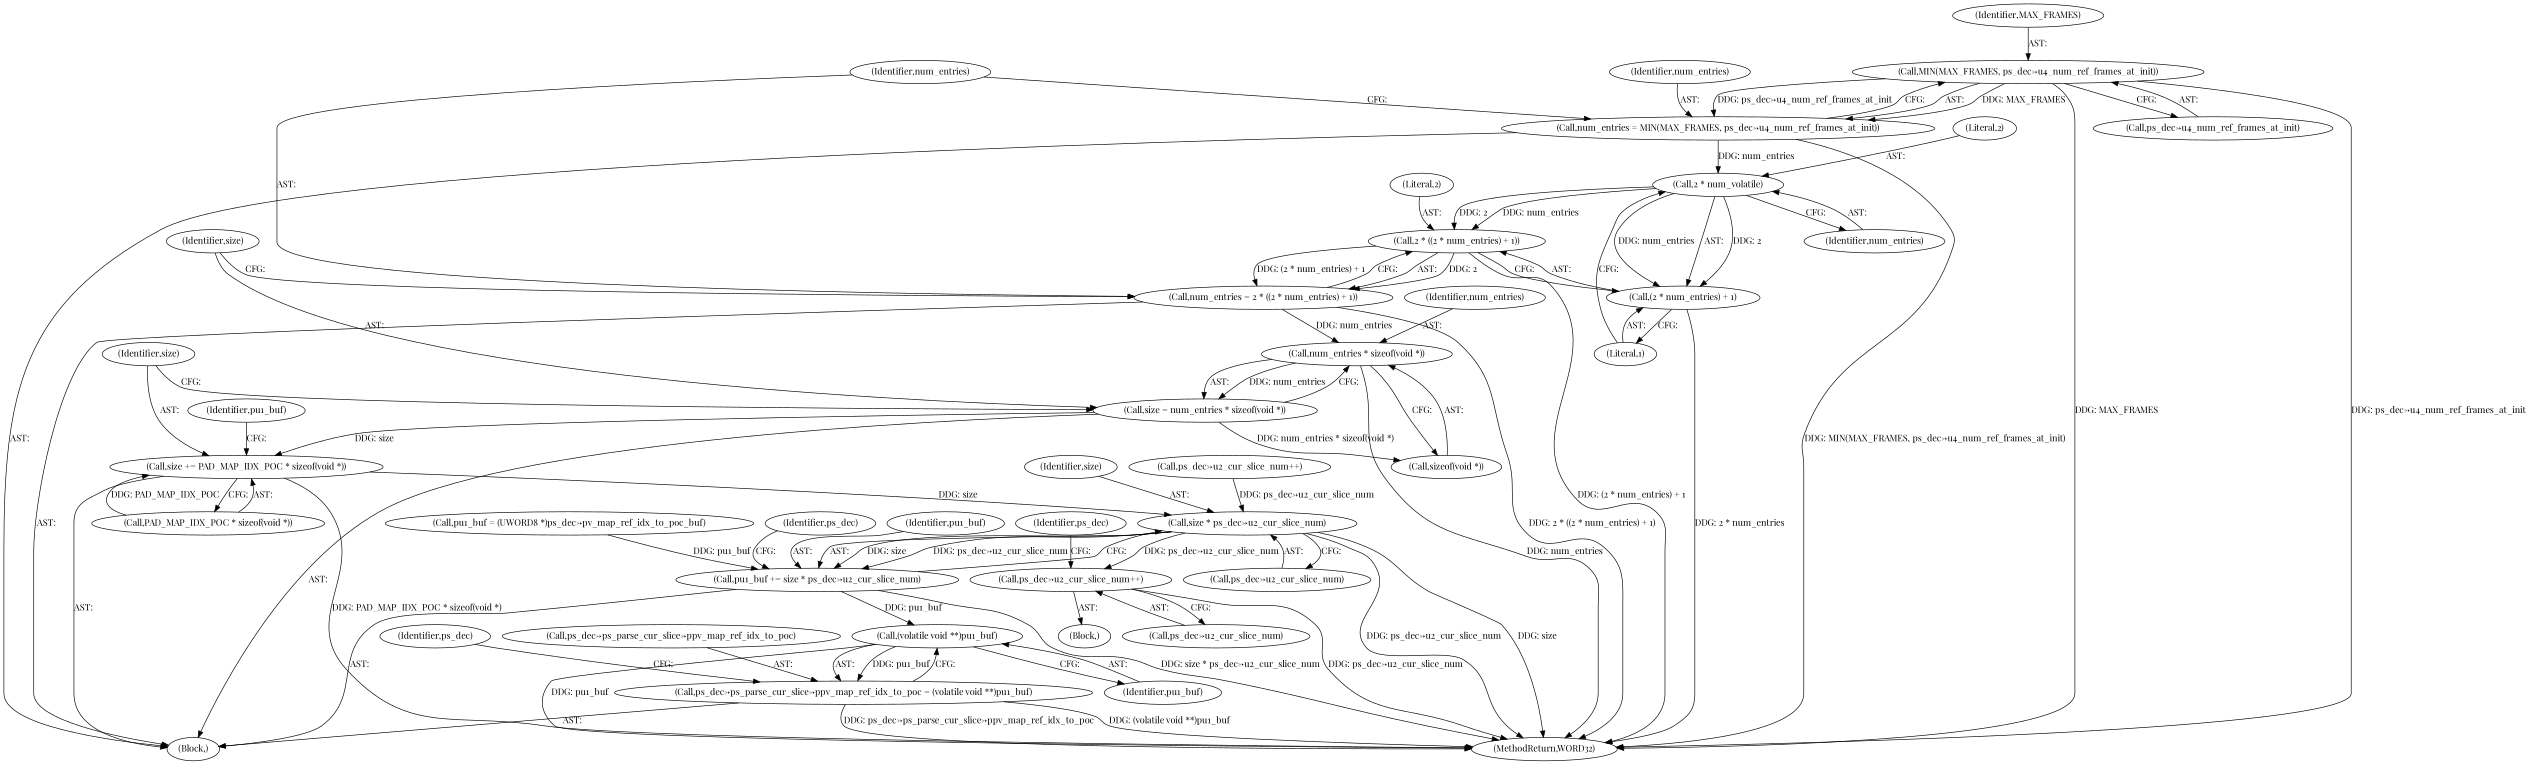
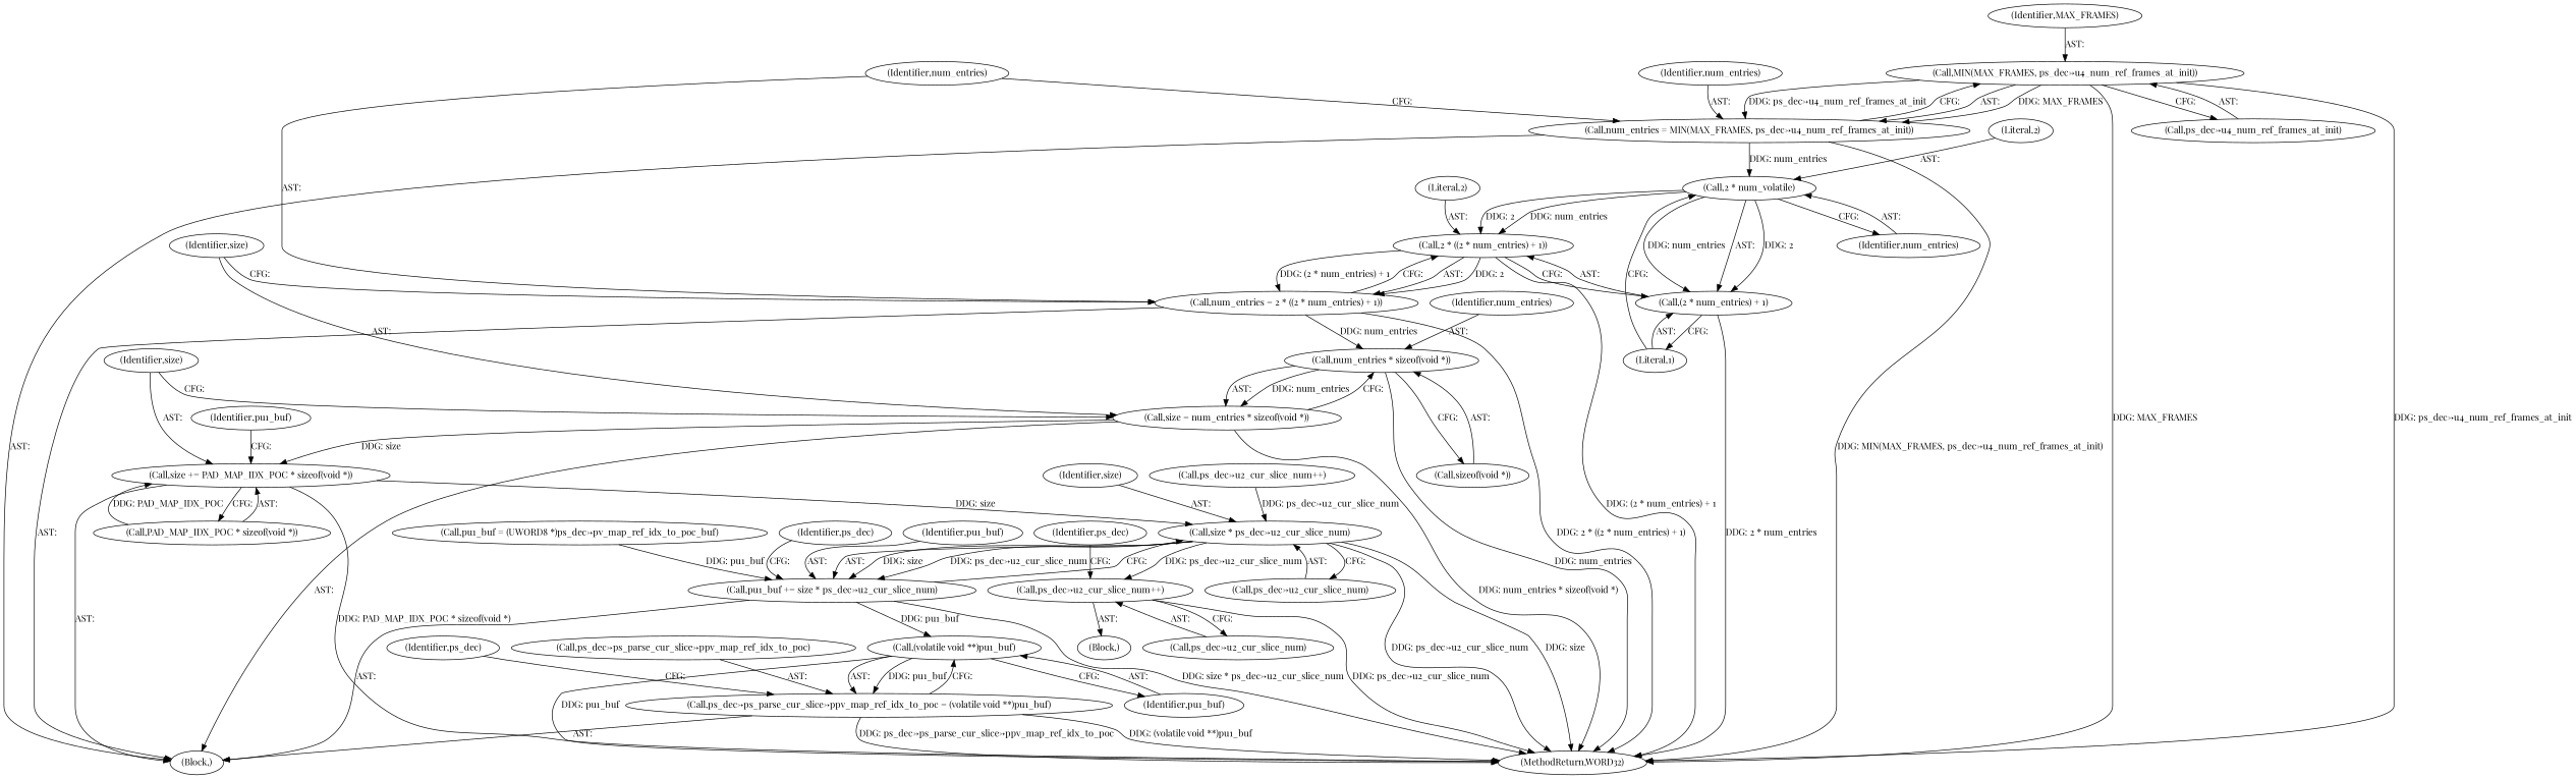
  digraph {
    fontname="Playfair Display"
    node [fontname="Playfair Display"]
    edge [fontname="Playfair Display"]
    n1 [label="(Call,MIN(MAX_FRAMES, ps_dec->u4_num_ref_frames_at_init))"]
    n2 [label="(Call,num_entries = MIN(MAX_FRAMES, ps_dec->u4_num_ref_frames_at_init))"]
    n3 [label="(MethodReturn,WORD32)"]
    n4 [label="(Call,ps_dec->u4_num_ref_frames_at_init)"]
    n5 [label="(Call,2 * num_volatile)"]
    n6 [label="(Block,)"]
    n7 [label="(Call,2 * ((2 * num_entries) + 1))"]
    n8 [label="(Call,(2 * num_entries) + 1)"]
    n9 [label="(Identifier,num_entries)"]
    n10 [label="(Call,num_entries = 2 * ((2 * num_entries) + 1))"]
    n11 [label="(Literal,1)"]
    n12 [label="(Call,num_entries * sizeof(void *))"]
    n13 [label="(Call,size = num_entries * sizeof(void *))"]
    n14 [label="(Call,sizeof(void *))"]
    n15 [label="(Call,size += PAD_MAP_IDX_POC * sizeof(void *))"]
    n16 [label="(Call,size * ps_dec->u2_cur_slice_num)"]
    n17 [label="(Call,PAD_MAP_IDX_POC * sizeof(void *))"]
    n18 [label="(Call,pu1_buf += size * ps_dec->u2_cur_slice_num)"]
    n19 [label="(Call,ps_dec->u2_cur_slice_num++)"]
    n20 [label="(Call,ps_dec->u2_cur_slice_num)"]
    n21 [label="(Call,(volatile void **)pu1_buf)"]
    n22 [label="(Call,ps_dec->u2_cur_slice_num)"]
    n23 [label="(Block,)"]
    n24 [label="(Call,ps_dec->ps_parse_cur_slice->ppv_map_ref_idx_to_poc = (volatile void **)pu1_buf)"]
    n25 [label="(Identifier,pu1_buf)"]
    n26 [label="(Identifier,ps_dec)"]
    n27 [label="(Identifier,pu1_buf)"]
    n28 [label="(Literal,2)"]
    n29 [label="(Call,ps_dec->ps_parse_cur_slice->ppv_map_ref_idx_to_poc)"]
    n30 [label="(Identifier,ps_dec)"]
    n31 [label="(Call,pu1_buf = (UWORD8 *)ps_dec->pv_map_ref_idx_to_poc_buf)"]
    n32 [label="(Identifier,num_entries)"]
    n33 [label="(Identifier,ps_dec)"]
    n34 [label="(Identifier,pu1_buf)"]
    n35 [label="(Literal,2)"]
    n36 [label="(Call,ps_dec->u2_cur_slice_num++)"]
    n37 [label="(Identifier,size)"]
    n38 [label="(Identifier,num_entries)"]
    n39 [label="(Identifier,num_entries)"]
    n40 [label="(Identifier,size)"]
    n41 [label="(Identifier,MAX_FRAMES)"]
    n42 [label="(Identifier,size)"]
    n1 -> n2 [label="AST: "]
    n1 -> n2 [label="DDG: MAX_FRAMES"]
    n1 -> n2 [label="DDG: ps_dec->u4_num_ref_frames_at_init"]
    n1 -> n3 [label="DDG: ps_dec->u4_num_ref_frames_at_init"]
    n1 -> n3 [label="DDG: MAX_FRAMES"]
    n1 -> n4 [label="CFG: "]
    n2 -> n1 [label="CFG: "]
    n2 -> n3 [label="DDG: MIN(MAX_FRAMES, ps_dec->u4_num_ref_frames_at_init)"]
    n2 -> n5 [label="DDG: num_entries"]
    n2 -> n6 [label="AST: "]
    n4 -> n1 [label="AST: "]
    n5 -> n7 [label="DDG: 2"]
    n5 -> n7 [label="DDG: num_entries"]
    n5 -> n8 [label="AST: "]
    n5 -> n8 [label="DDG: 2"]
    n5 -> n8 [label="DDG: num_entries"]
    n5 -> n9 [label="CFG: "]
    n7 -> n3 [label="DDG: (2 * num_entries) + 1"]
    n7 -> n8 [label="CFG: "]
    n7 -> n10 [label="AST: "]
    n7 -> n10 [label="DDG: 2"]
    n7 -> n10 [label="DDG: (2 * num_entries) + 1"]
    n8 -> n3 [label="DDG: 2 * num_entries"]
    n8 -> n7 [label="AST: "]
    n8 -> n11 [label="CFG: "]
    n9 -> n5 [label="AST: "]
    n10 -> n3 [label="DDG: 2 * ((2 * num_entries) + 1)"]
    n10 -> n6 [label="AST: "]
    n10 -> n7 [label="CFG: "]
    n10 -> n12 [label="DDG: num_entries"]
    n11 -> n5 [label="CFG: "]
    n11 -> n8 [label="AST: "]
    n12 -> n3 [label="DDG: num_entries"]
    n12 -> n13 [label="AST: "]
    n12 -> n13 [label="DDG: num_entries"]
    n12 -> n14 [label="CFG: "]
-   n13 -> n14 [label="DDG: num_entries * sizeof(void *)"]
+   n13 -> n3 [label="DDG: num_entries * sizeof(void *)"]
    n13 -> n6 [label="AST: "]
    n13 -> n12 [label="CFG: "]
    n13 -> n15 [label="DDG: size"]
    n14 -> n12 [label="AST: "]
    n15 -> n3 [label="DDG: PAD_MAP_IDX_POC * sizeof(void *)"]
    n15 -> n6 [label="AST: "]
    n15 -> n16 [label="DDG: size"]
    n15 -> n17 [label="CFG: "]
    n16 -> n3 [label="DDG: ps_dec->u2_cur_slice_num"]
    n16 -> n3 [label="DDG: size"]
    n16 -> n18 [label="AST: "]
    n16 -> n18 [label="DDG: size"]
    n16 -> n18 [label="DDG: ps_dec->u2_cur_slice_num"]
    n16 -> n19 [label="DDG: ps_dec->u2_cur_slice_num"]
    n16 -> n20 [label="CFG: "]
    n17 -> n15 [label="AST: "]
    n17 -> n15 [label="DDG: PAD_MAP_IDX_POC"]
    n18 -> n3 [label="DDG: size * ps_dec->u2_cur_slice_num"]
    n18 -> n6 [label="AST: "]
    n18 -> n16 [label="CFG: "]
    n18 -> n21 [label="DDG: pu1_buf"]
    n19 -> n3 [label="DDG: ps_dec->u2_cur_slice_num"]
    n19 -> n22 [label="CFG: "]
    n19 -> n23 [label="AST: "]
    n20 -> n16 [label="AST: "]
    n21 -> n3 [label="DDG: pu1_buf"]
    n21 -> n24 [label="AST: "]
    n21 -> n24 [label="DDG: pu1_buf"]
    n21 -> n25 [label="CFG: "]
    n22 -> n19 [label="AST: "]
    n24 -> n3 [label="DDG: ps_dec->ps_parse_cur_slice->ppv_map_ref_idx_to_poc"]
    n24 -> n3 [label="DDG: (volatile void **)pu1_buf"]
    n24 -> n6 [label="AST: "]
    n24 -> n21 [label="CFG: "]
    n25 -> n21 [label="AST: "]
    n26 -> n19 [label="CFG: "]
    n27 -> n18 [label="AST: "]
    n28 -> n7 [label="AST: "]
    n29 -> n24 [label="AST: "]
    n30 -> n24 [label="CFG: "]
    n31 -> n18 [label="DDG: pu1_buf"]
    n32 -> n2 [label="CFG: "]
    n32 -> n10 [label="AST: "]
    n33 -> n18 [label="CFG: "]
    n34 -> n15 [label="CFG: "]
    n35 -> n5 [label="AST: "]
    n36 -> n16 [label="DDG: ps_dec->u2_cur_slice_num"]
    n37 -> n10 [label="CFG: "]
    n37 -> n13 [label="AST: "]
    n38 -> n2 [label="AST: "]
    n39 -> n12 [label="AST: "]
    n40 -> n16 [label="AST: "]
    n41 -> n1 [label="AST: "]
    n42 -> n13 [label="CFG: "]
    n42 -> n15 [label="AST: "]
  }
